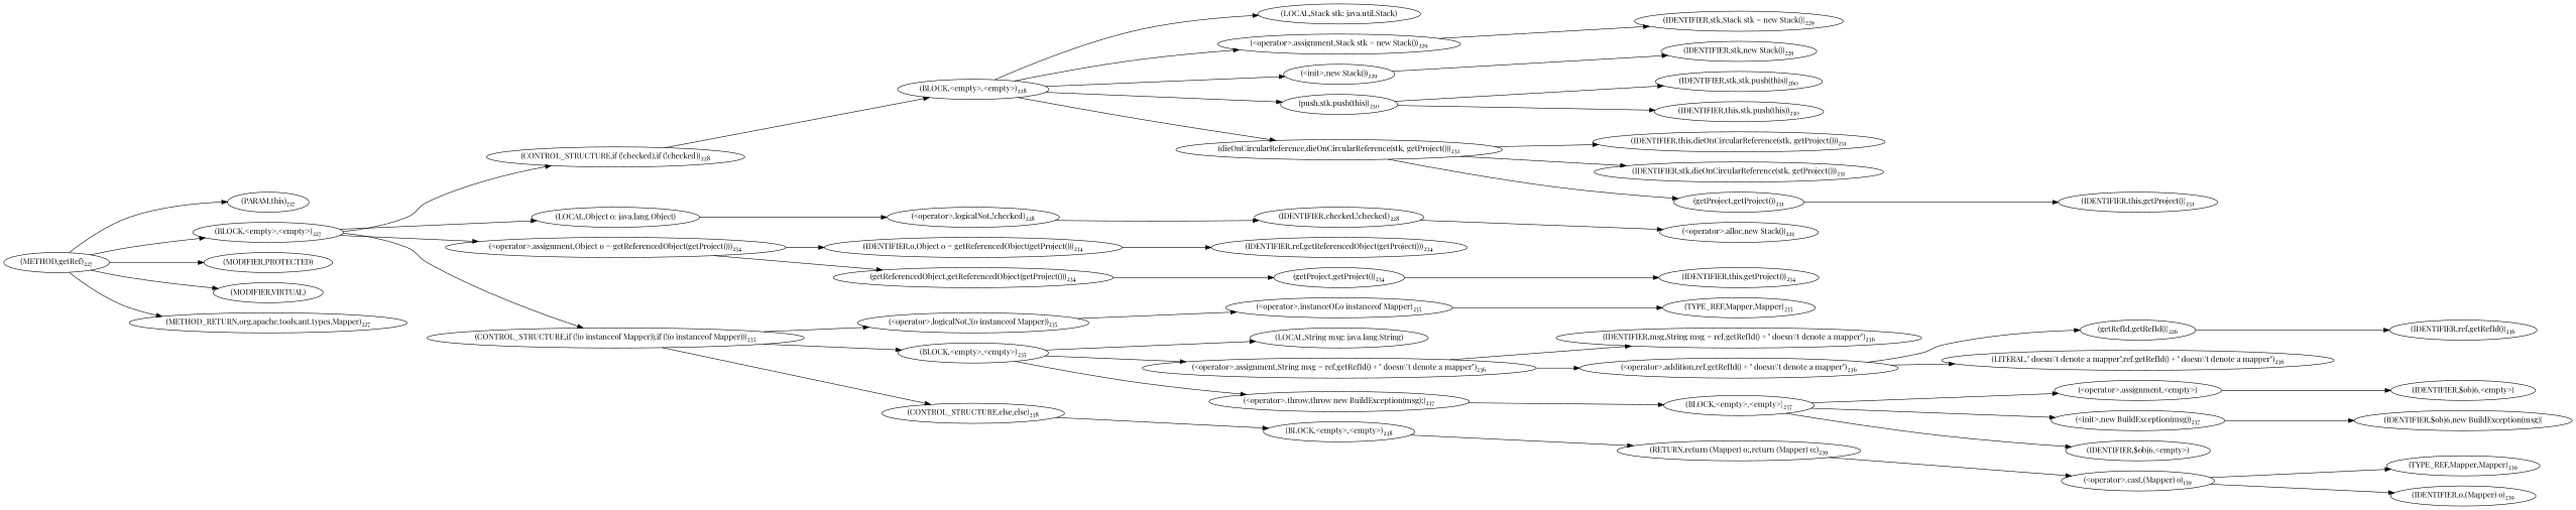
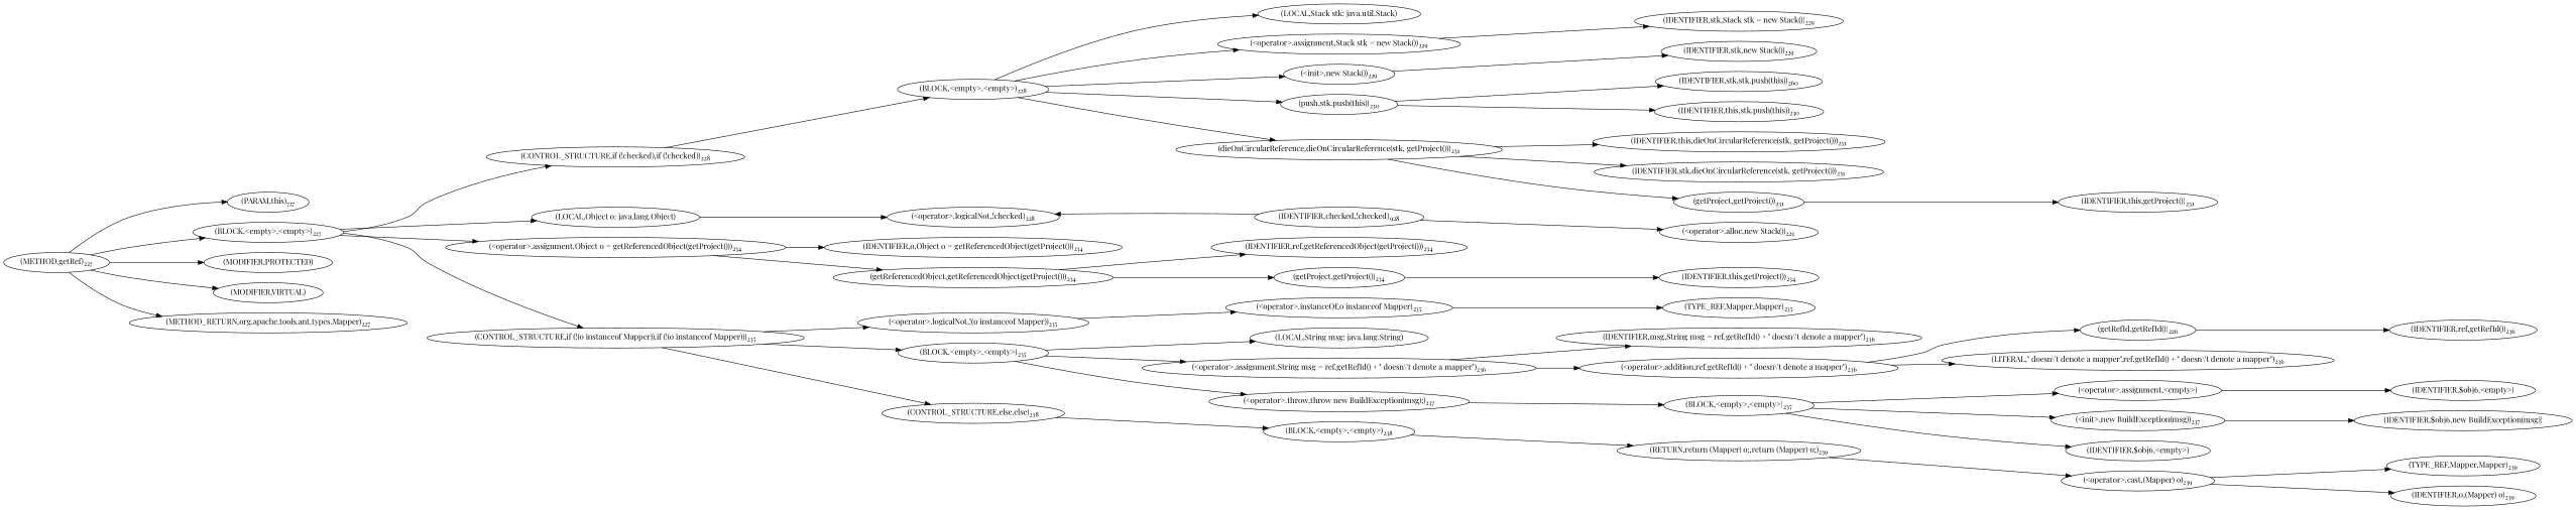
  digraph {
    fontname="Playfair Display"
    rankdir=LR
    node [fontname="Playfair Display"]
    edge [fontname="Playfair Display"]
    n1 [label=<(METHOD,getRef)<SUB>227</SUB>>]
    n2 [label=<(PARAM,this)<SUB>727</SUB>>]
    n3 [label=<(BLOCK,&lt;empty&gt;,&lt;empty&gt;)<SUB>227</SUB>>]
    n4 [label=<(MODIFIER,PROTECTED)>]
    n5 [label=<(MODIFIER,VIRTUAL)>]
    n6 [label=<(METHOD_RETURN,org.apache.tools.ant.types.Mapper)<SUB>227</SUB>>]
    n7 [label=<(CONTROL_STRUCTURE,if (!checked),if (!checked))<SUB>228</SUB>>]
    n8 [label=<(LOCAL,Object o: java.lang.Object)>]
    n9 [label=<(&lt;operator&gt;.assignment,Object o = getReferencedObject(getProject()))<SUB>234</SUB>>]
    n10 [label=<(CONTROL_STRUCTURE,if (!(o instanceof Mapper)),if (!(o instanceof Mapper)))<SUB>235</SUB>>]
    n11 [label=<(BLOCK,&lt;empty&gt;,&lt;empty&gt;)<SUB>228</SUB>>]
    n12 [label=<(&lt;operator&gt;.logicalNot,!checked)<SUB>228</SUB>>]
    n13 [label=<(IDENTIFIER,o,Object o = getReferencedObject(getProject()))<SUB>234</SUB>>]
    n14 [label=<(getReferencedObject,getReferencedObject(getProject()))<SUB>234</SUB>>]
    n15 [label=<(&lt;operator&gt;.logicalNot,!(o instanceof Mapper))<SUB>235</SUB>>]
    n16 [label=<(BLOCK,&lt;empty&gt;,&lt;empty&gt;)<SUB>235</SUB>>]
    n17 [label=<(CONTROL_STRUCTURE,else,else)<SUB>238</SUB>>]
-   n18 [label=<(IDENTIFIER,checked,!checked)<SUB>228</SUB>>]
+   n18 [label=<(IDENTIFIER,checked,!checked)<SUB>928</SUB>>]
    n19 [label=<(LOCAL,Stack stk: java.util.Stack)>]
    n20 [label=<(&lt;operator&gt;.assignment,Stack stk = new Stack())<SUB>229</SUB>>]
    n21 [label=<(&lt;init&gt;,new Stack())<SUB>229</SUB>>]
    n22 [label=<(push,stk.push(this))<SUB>230</SUB>>]
    n23 [label=<(dieOnCircularReference,dieOnCircularReference(stk, getProject()))<SUB>231</SUB>>]
    n24 [label=<(&lt;operator&gt;.alloc,new Stack())<SUB>229</SUB>>]
    n25 [label=<(IDENTIFIER,stk,Stack stk = new Stack())<SUB>229</SUB>>]
    n26 [label=<(IDENTIFIER,stk,new Stack())<SUB>229</SUB>>]
    n27 [label=<(IDENTIFIER,stk,stk.push(this))<SUB>260</SUB>>]
    n28 [label=<(IDENTIFIER,this,stk.push(this))<SUB>230</SUB>>]
    n29 [label=<(IDENTIFIER,this,dieOnCircularReference(stk, getProject()))<SUB>231</SUB>>]
    n30 [label=<(IDENTIFIER,stk,dieOnCircularReference(stk, getProject()))<SUB>231</SUB>>]
    n31 [label=<(getProject,getProject())<SUB>231</SUB>>]
    n32 [label=<(IDENTIFIER,this,getProject())<SUB>231</SUB>>]
    n33 [label=<(IDENTIFIER,ref,getReferencedObject(getProject()))<SUB>234</SUB>>]
    n34 [label=<(getProject,getProject())<SUB>234</SUB>>]
    n35 [label=<(IDENTIFIER,this,getProject())<SUB>234</SUB>>]
    n36 [label=<(&lt;operator&gt;.instanceOf,o instanceof Mapper)<SUB>235</SUB>>]
    n37 [label=<(LOCAL,String msg: java.lang.String)>]
    n38 [label=<(&lt;operator&gt;.assignment,String msg = ref.getRefId() + &quot; doesn\'t denote a mapper&quot;)<SUB>236</SUB>>]
    n39 [label=<(&lt;operator&gt;.throw,throw new BuildException(msg);)<SUB>237</SUB>>]
    n40 [label=<(BLOCK,&lt;empty&gt;,&lt;empty&gt;)<SUB>238</SUB>>]
    n41 [label=<(TYPE_REF,Mapper,Mapper)<SUB>235</SUB>>]
    n42 [label=<(IDENTIFIER,msg,String msg = ref.getRefId() + &quot; doesn\'t denote a mapper&quot;)<SUB>236</SUB>>]
    n43 [label=<(&lt;operator&gt;.addition,ref.getRefId() + &quot; doesn\'t denote a mapper&quot;)<SUB>236</SUB>>]
    n44 [label=<(BLOCK,&lt;empty&gt;,&lt;empty&gt;)<SUB>237</SUB>>]
    n45 [label=<(getRefId,getRefId())<SUB>226</SUB>>]
    n46 [label=<(LITERAL,&quot; doesn\'t denote a mapper&quot;,ref.getRefId() + &quot; doesn\'t denote a mapper&quot;)<SUB>236</SUB>>]
    n47 [label=<(IDENTIFIER,ref,getRefId())<SUB>236</SUB>>]
    n48 [label=<(&lt;operator&gt;.assignment,&lt;empty&gt;)>]
    n49 [label=<(&lt;init&gt;,new BuildException(msg))<SUB>237</SUB>>]
    n50 [label=<(IDENTIFIER,$obj6,&lt;empty&gt;)>]
    n51 [label=<(IDENTIFIER,$obj6,&lt;empty&gt;)>]
    n52 [label=<(IDENTIFIER,$obj6,new BuildException(msg))>]
    n53 [label=<(RETURN,return (Mapper) o;,return (Mapper) o;)<SUB>239</SUB>>]
-   n54 [label=<(&lt;operator&gt;.cast,(Mapper) o)<SUB>139</SUB>>]
+   n54 [label=<(&lt;operator&gt;.cast,(Mapper) o)<SUB>239</SUB>>]
    n55 [label=<(TYPE_REF,Mapper,Mapper)<SUB>239</SUB>>]
    n56 [label=<(IDENTIFIER,o,(Mapper) o)<SUB>239</SUB>>]
    n1 -> n2
    n1 -> n3
    n1 -> n4
    n1 -> n5
    n1 -> n6
    n3 -> n7
    n3 -> n8
    n3 -> n9
    n3 -> n10
    n7 -> n11
    n8 -> n12
    n9 -> n13
    n9 -> n14
    n10 -> n15
    n10 -> n16
    n10 -> n17
    n11 -> n19
    n11 -> n20
    n11 -> n21
    n11 -> n22
    n11 -> n23
-   n12 -> n18
-   n13 -> n33
+   n18 -> n12
+   n14 -> n33
    n14 -> n34
    n15 -> n36
    n16 -> n37
    n16 -> n38
    n16 -> n39
    n17 -> n40
    n18 -> n24
    n20 -> n25
    n21 -> n26
    n22 -> n27
    n22 -> n28
    n23 -> n29
    n23 -> n30
    n23 -> n31
    n31 -> n32
    n34 -> n35
    n36 -> n41
    n38 -> n42
    n38 -> n43
    n39 -> n44
    n40 -> n53
    n43 -> n45
    n43 -> n46
    n44 -> n48
    n44 -> n49
    n44 -> n50
    n45 -> n47
    n48 -> n51
    n49 -> n52
    n53 -> n54
    n54 -> n55
    n54 -> n56
  }
